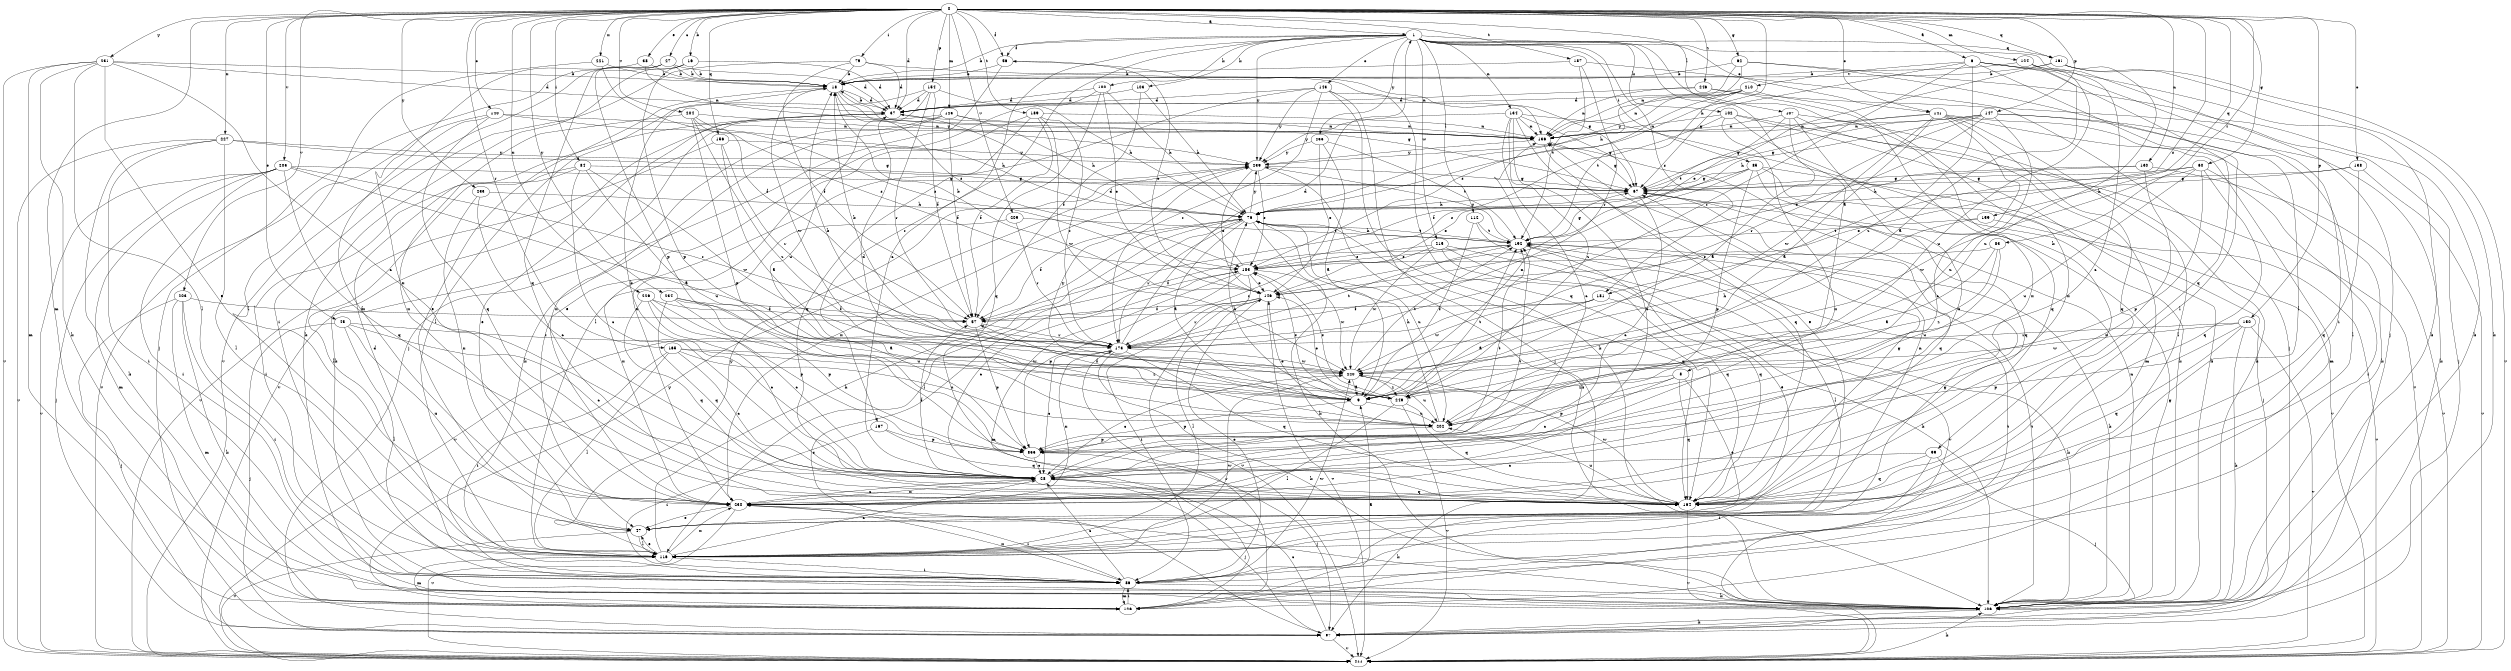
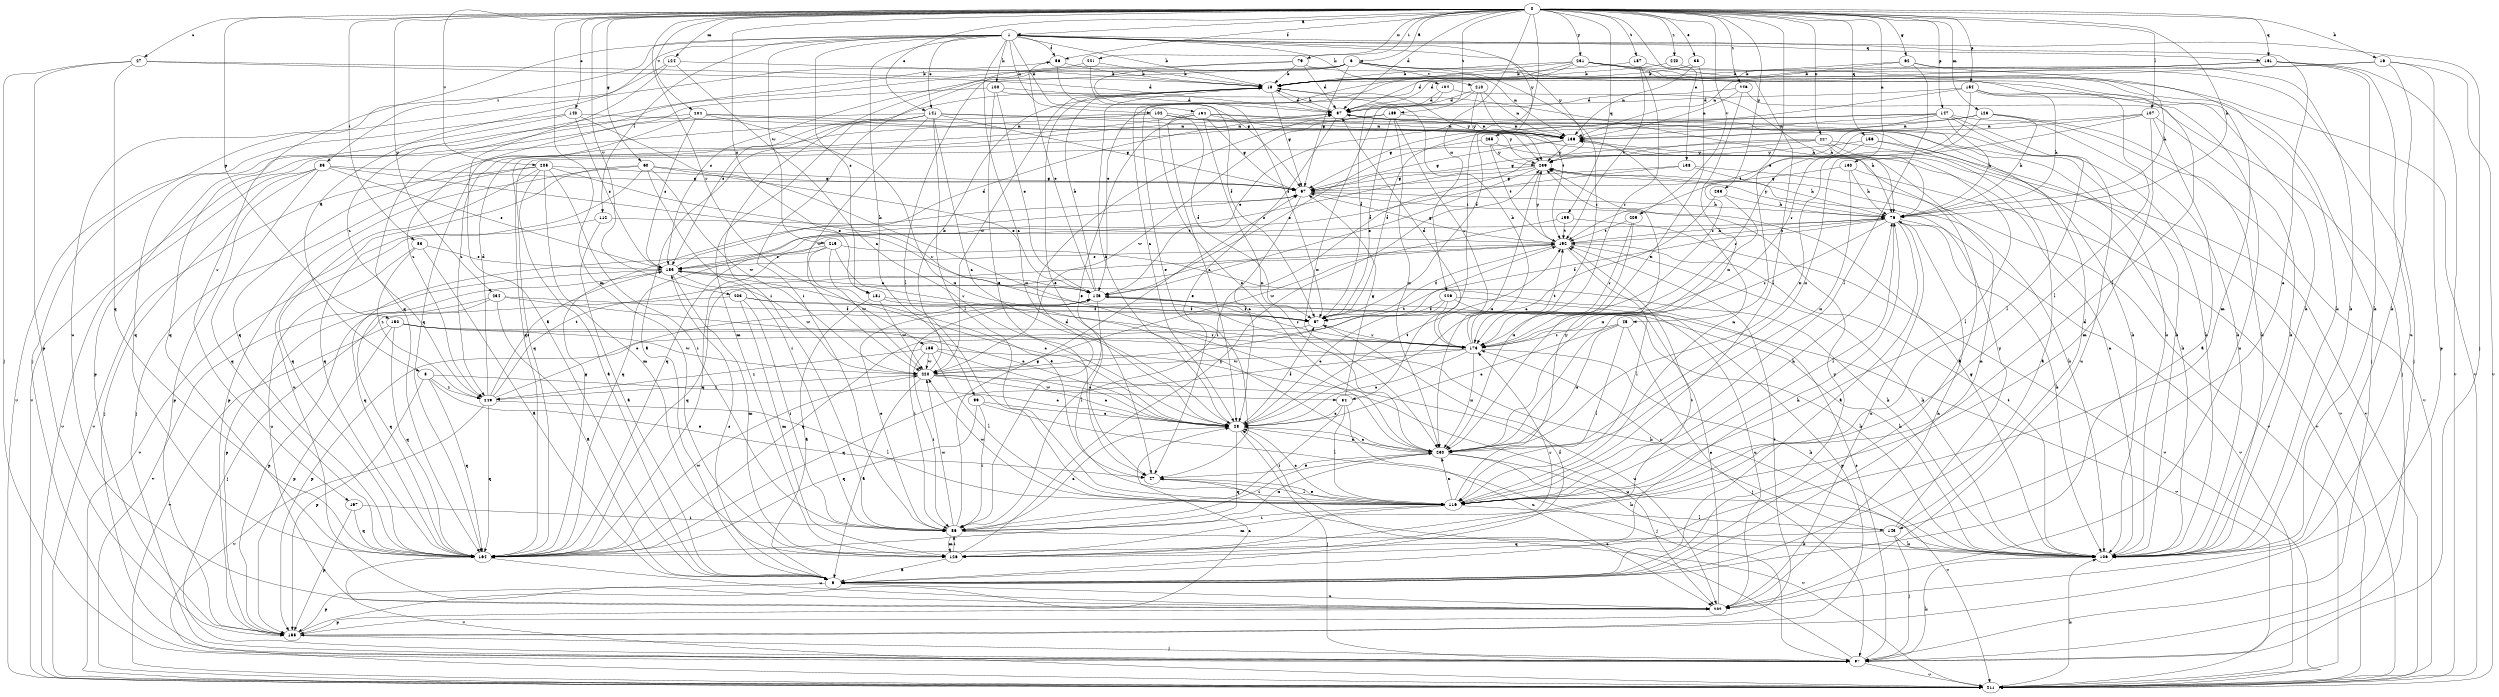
  strict digraph {
    0
    1
    6
    16
    27
    37
    38
    45
    56
    60
    62
    76
    79
    83
    84
    107
    123
    124
    126
    130
    138
    140
    141
    147
    150
    154
    156
    159
    161
    165
    181
    187
    189
    203
    204
    205
    209
    221
    226
    227
    231
    233
    234
+   240
    246
    8
    18
    28
    85
    97
    99
    100
    102
-   104 [label=103]
+   104
    112
    134
    143
    167
    215
    235
    239
    67
    86
    106
    116
    164
    173
    210
    249
-   155 [label=855]
+   155
    211
    47
    136
    230
    202
    220
    146
    9
    57
    192
    183
    0 -> 1 [label=a]
    0 -> 6 [label=a]
    0 -> 16 [label=b]
    0 -> 27 [label=c]
    0 -> 37 [label=d]
    0 -> 38 [label=e]
    0 -> 45 [label=e]
    0 -> 56 [label=f]
    0 -> 60 [label=g]
    0 -> 62 [label=g]
    0 -> 76 [label=h]
    0 -> 79 [label=i]
    0 -> 83 [label=i]
    0 -> 84 [label=i]
    0 -> 107 [label=l]
    0 -> 123 [label=m]
    0 -> 124 [label=m]
    0 -> 126 [label=m]
    0 -> 130 [label=n]
    0 -> 138 [label=o]
    0 -> 140 [label=o]
    0 -> 141 [label=o]
    0 -> 147 [label=p]
    0 -> 150 [label=p]
    0 -> 154 [label=p]
    0 -> 156 [label=q]
    0 -> 159 [label=q]
    0 -> 161 [label=q]
    0 -> 165 [label=r]
    0 -> 181 [label=s]
    0 -> 187 [label=t]
    0 -> 189 [label=t]
    0 -> 203 [label=v]
    0 -> 204 [label=v]
    0 -> 205 [label=v]
    0 -> 209 [label=v]
    0 -> 221 [label=x]
    0 -> 226 [label=x]
    0 -> 227 [label=x]
    0 -> 231 [label=y]
    0 -> 233 [label=y]
    0 -> 234 [label=y]
+   0 -> 240 [label=z]
    0 -> 246 [label=z]
    1 -> 56 [label=f]
    1 -> 141 [label=o]
    1 -> 161 [label=q]
    1 -> 181 [label=s]
    1 -> 8 [label=a]
    1 -> 18 [label=b]
    1 -> 28 [label=c]
    1 -> 85 [label=i]
    1 -> 97 [label=j]
    1 -> 99 [label=k]
    1 -> 100 [label=k]
    1 -> 102 [label=k]
    1 -> 104 [label=k]
    1 -> 112 [label=l]
    1 -> 134 [label=n]
    1 -> 143 [label=o]
    1 -> 167 [label=r]
    1 -> 215 [label=w]
    1 -> 235 [label=y]
    1 -> 239 [label=y]
    6 -> 67 [label=g]
    6 -> 86 [label=i]
    6 -> 106 [label=k]
    6 -> 116 [label=l]
    6 -> 164 [label=q]
    6 -> 173 [label=r]
    6 -> 210 [label=v]
    6 -> 249 [label=z]
    16 -> 37 [label=d]
    16 -> 18 [label=b]
    16 -> 106 [label=k]
    16 -> 155 [label=p]
    16 -> 211 [label=v]
    27 -> 37 [label=d]
    27 -> 18 [label=b]
    27 -> 97 [label=j]
    27 -> 164 [label=q]
    27 -> 155 [label=p]
    37 -> 18 [label=b]
    37 -> 106 [label=k]
    37 -> 47 [label=e]
    37 -> 136 [label=n]
    38 -> 18 [label=b]
    38 -> 136 [label=n]
    38 -> 230 [label=x]
    45 -> 28 [label=c]
    45 -> 97 [label=j]
    45 -> 116 [label=l]
    45 -> 173 [label=r]
    45 -> 230 [label=x]
    56 -> 18 [label=b]
    56 -> 97 [label=j]
    56 -> 67 [label=g]
    60 -> 67 [label=g]
    60 -> 86 [label=i]
    60 -> 164 [label=q]
    60 -> 155 [label=p]
    60 -> 202 [label=u]
    60 -> 220 [label=w]
    60 -> 146 [label=o]
    62 -> 76 [label=h]
    62 -> 18 [label=b]
    62 -> 106 [label=k]
    62 -> 116 [label=l]
    62 -> 136 [label=n]
    76 -> 239 [label=y]
    76 -> 106 [label=k]
    76 -> 116 [label=l]
    76 -> 164 [label=q]
    76 -> 173 [label=r]
    76 -> 211 [label=v]
    76 -> 202 [label=u]
    76 -> 9 [label=a]
    76 -> 57 [label=f]
    76 -> 192 [label=t]
    79 -> 37 [label=d]
    79 -> 18 [label=b]
    79 -> 86 [label=i]
    79 -> 136 [label=n]
    79 -> 57 [label=f]
    83 -> 249 [label=z]
    83 -> 202 [label=u]
    83 -> 9 [label=a]
    83 -> 183 [label=s]
    84 -> 28 [label=c]
    84 -> 67 [label=g]
    84 -> 86 [label=i]
    84 -> 116 [label=l]
    84 -> 202 [label=u]
-   84 -> 220 [label=w]
+   220 -> 84 [label=w]
    107 -> 126 [label=m]
    107 -> 106 [label=k]
    107 -> 136 [label=n]
    107 -> 230 [label=x]
    107 -> 9 [label=a]
    107 -> 192 [label=t]
    123 -> 76 [label=h]
    123 -> 106 [label=k]
    123 -> 211 [label=v]
    123 -> 136 [label=n]
    123 -> 230 [label=x]
    123 -> 57 [label=f]
    124 -> 18 [label=b]
    124 -> 28 [label=c]
    124 -> 202 [label=u]
    124 -> 9 [label=a]
    126 -> 239 [label=y]
    126 -> 86 [label=i]
    126 -> 173 [label=r]
    126 -> 9 [label=a]
    126 -> 192 [label=t]
    130 -> 76 [label=h]
    130 -> 67 [label=g]
    130 -> 211 [label=v]
    130 -> 230 [label=x]
    138 -> 76 [label=h]
    138 -> 67 [label=g]
    138 -> 164 [label=q]
    138 -> 211 [label=v]
    140 -> 164 [label=q]
    140 -> 211 [label=v]
    140 -> 136 [label=n]
    140 -> 230 [label=x]
    140 -> 183 [label=s]
    141 -> 126 [label=m]
    141 -> 28 [label=c]
    141 -> 67 [label=g]
    141 -> 106 [label=k]
    141 -> 116 [label=l]
    141 -> 164 [label=q]
    141 -> 136 [label=n]
    141 -> 220 [label=w]
    141 -> 9 [label=a]
    147 -> 76 [label=h]
    147 -> 67 [label=g]
    147 -> 106 [label=k]
    147 -> 116 [label=l]
    147 -> 173 [label=r]
    147 -> 136 [label=n]
    147 -> 202 [label=u]
    147 -> 146 [label=o]
    150 -> 106 [label=k]
    150 -> 164 [label=q]
    150 -> 173 [label=r]
    150 -> 155 [label=p]
    150 -> 211 [label=v]
    150 -> 220 [label=w]
    154 -> 37 [label=d]
    154 -> 76 [label=h]
    154 -> 116 [label=l]
    154 -> 173 [label=r]
    154 -> 202 [label=u]
    154 -> 57 [label=f]
    156 -> 239 [label=y]
    156 -> 173 [label=r]
    156 -> 211 [label=v]
    156 -> 9 [label=a]
    159 -> 211 [label=v]
-   159 -> 220 [label=h]
+   159 -> 220 [label=w]
    159 -> 192 [label=t]
    161 -> 18 [label=b]
    161 -> 106 [label=k]
    161 -> 211 [label=v]
    161 -> 202 [label=u]
    161 -> 146 [label=o]
    165 -> 28 [label=c]
    165 -> 86 [label=i]
    165 -> 116 [label=l]
    165 -> 249 [label=z]
    165 -> 202 [label=u]
    165 -> 220 [label=w]
    181 -> 106 [label=k]
    181 -> 220 [label=w]
    181 -> 9 [label=a]
    181 -> 57 [label=f]
    187 -> 18 [label=b]
    187 -> 97 [label=j]
    187 -> 173 [label=r]
    187 -> 192 [label=t]
    189 -> 164 [label=q]
    189 -> 173 [label=r]
    189 -> 136 [label=n]
    189 -> 230 [label=x]
    189 -> 220 [label=w]
    189 -> 57 [label=f]
    203 -> 126 [label=m]
    203 -> 97 [label=j]
    203 -> 86 [label=i]
    203 -> 106 [label=k]
    203 -> 57 [label=f]
    204 -> 76 [label=h]
    204 -> 249 [label=z]
    204 -> 155 [label=p]
    204 -> 136 [label=n]
    204 -> 230 [label=x]
    204 -> 183 [label=s]
    205 -> 126 [label=m]
    205 -> 97 [label=j]
    205 -> 67 [label=g]
    205 -> 86 [label=i]
    205 -> 164 [label=q]
    205 -> 173 [label=r]
    205 -> 211 [label=v]
    205 -> 9 [label=a]
    209 -> 173 [label=r]
    209 -> 230 [label=x]
    209 -> 192 [label=t]
    221 -> 18 [label=b]
    221 -> 116 [label=l]
    221 -> 57 [label=f]
    226 -> 28 [label=c]
    226 -> 164 [label=q]
    226 -> 155 [label=p]
    226 -> 202 [label=u]
    226 -> 57 [label=f]
    227 -> 239 [label=y]
    227 -> 67 [label=g]
    227 -> 86 [label=i]
    227 -> 106 [label=k]
    227 -> 116 [label=l]
    227 -> 211 [label=v]
    231 -> 37 [label=d]
    231 -> 126 [label=m]
    231 -> 18 [label=b]
    231 -> 28 [label=c]
    231 -> 106 [label=k]
    231 -> 116 [label=l]
    231 -> 211 [label=v]
    231 -> 47 [label=e]
    233 -> 76 [label=h]
    233 -> 28 [label=c]
    233 -> 230 [label=x]
    234 -> 28 [label=c]
    234 -> 164 [label=q]
    234 -> 155 [label=p]
    234 -> 9 [label=a]
    234 -> 57 [label=f]
+   240 -> 18 [label=b]
+   240 -> 97 [label=j]
    246 -> 37 [label=d]
    246 -> 97 [label=j]
    246 -> 136 [label=n]
    246 -> 230 [label=x]
    8 -> 28 [label=c]
    8 -> 164 [label=q]
    8 -> 249 [label=z]
    8 -> 155 [label=p]
    8 -> 47 [label=e]
    18 -> 37 [label=d]
    18 -> 239 [label=y]
    18 -> 67 [label=g]
    18 -> 47 [label=e]
    18 -> 220 [label=w]
    18 -> 183 [label=s]
    28 -> 18 [label=b]
    28 -> 97 [label=j]
    28 -> 164 [label=q]
    28 -> 230 [label=x]
    28 -> 57 [label=f]
    28 -> 192 [label=t]
    85 -> 97 [label=j]
    85 -> 67 [label=g]
    85 -> 164 [label=q]
    85 -> 155 [label=p]
    85 -> 211 [label=v]
    85 -> 146 [label=o]
    85 -> 183 [label=s]
    97 -> 28 [label=c]
    97 -> 211 [label=v]
    97 -> 183 [label=s]
    99 -> 28 [label=c]
    99 -> 97 [label=j]
    99 -> 86 [label=i]
    99 -> 164 [label=q]
    100 -> 37 [label=d]
    100 -> 76 [label=h]
    100 -> 164 [label=q]
    100 -> 47 [label=e]
    100 -> 146 [label=o]
    102 -> 106 [label=k]
    102 -> 164 [label=q]
    102 -> 211 [label=v]
    102 -> 136 [label=n]
    102 -> 230 [label=x]
    102 -> 57 [label=f]
    104 -> 37 [label=d]
    104 -> 76 [label=h]
    104 -> 57 [label=f]
    112 -> 211 [label=v]
-   112 -> 9 [label=f]
+   112 -> 9 [label=a]
    112 -> 192 [label=t]
    134 -> 28 [label=c]
    134 -> 239 [label=y]
    134 -> 67 [label=g]
    134 -> 106 [label=k]
    134 -> 249 [label=z]
    134 -> 47 [label=e]
    134 -> 136 [label=n]
    134 -> 230 [label=x]
    143 -> 37 [label=d]
    143 -> 97 [label=j]
    143 -> 239 [label=y]
    143 -> 106 [label=k]
-   143 -> 116 [label=l]
+   116 -> 143 [label=l]
    143 -> 164 [label=q]
    143 -> 173 [label=r]
    167 -> 86 [label=i]
    167 -> 164 [label=q]
    167 -> 155 [label=p]
    215 -> 106 [label=k]
    215 -> 164 [label=q]
    215 -> 173 [label=r]
    215 -> 47 [label=e]
    215 -> 220 [label=w]
    215 -> 183 [label=s]
    235 -> 239 [label=y]
    235 -> 146 [label=o]
    235 -> 9 [label=a]
    235 -> 192 [label=t]
    239 -> 67 [label=g]
    239 -> 106 [label=k]
    239 -> 230 [label=x]
    239 -> 146 [label=o]
    239 -> 183 [label=s]
    67 -> 76 [label=h]
    67 -> 28 [label=c]
    67 -> 164 [label=q]
    86 -> 37 [label=d]
    86 -> 126 [label=m]
    86 -> 28 [label=c]
    86 -> 67 [label=g]
    86 -> 106 [label=k]
    86 -> 230 [label=x]
    86 -> 220 [label=w]
    86 -> 146 [label=o]
    106 -> 97 [label=k]
    106 -> 67 [label=g]
    106 -> 136 [label=n]
    106 -> 192 [label=t]
    116 -> 76 [label=h]
    116 -> 126 [label=m]
    116 -> 28 [label=c]
    116 -> 239 [label=y]
    116 -> 86 [label=i]
    116 -> 47 [label=e]
    116 -> 136 [label=n]
    116 -> 230 [label=x]
    116 -> 220 [label=w]
    164 -> 67 [label=g]
    164 -> 211 [label=v]
    164 -> 202 [label=u]
    164 -> 220 [label=w]
-   173 -> 1 [label=d]
+   173 -> 37 [label=d]
    173 -> 18 [label=b]
    173 -> 28 [label=c]
    173 -> 106 [label=k]
    173 -> 164 [label=q]
    173 -> 230 [label=x]
    173 -> 220 [label=w]
    173 -> 192 [label=t]
    210 -> 37 [label=d]
    210 -> 239 [label=y]
    210 -> 136 [label=n]
    210 -> 230 [label=x]
    210 -> 192 [label=t]
-   210 -> 183 [label=s]
+   6 -> 183 [label=s]
    249 -> 37 [label=d]
    249 -> 116 [label=l]
    249 -> 164 [label=q]
    249 -> 211 [label=v]
    249 -> 146 [label=o]
    249 -> 192 [label=t]
    249 -> 183 [label=s]
    155 -> 28 [label=c]
    155 -> 97 [label=j]
    155 -> 192 [label=t]
    211 -> 106 [label=k]
    47 -> 116 [label=l]
    47 -> 211 [label=v]
    136 -> 239 [label=y]
    136 -> 67 [label=g]
    136 -> 164 [label=q]
    230 -> 28 [label=c]
    230 -> 86 [label=i]
    230 -> 106 [label=k]
    230 -> 211 [label=v]
    230 -> 47 [label=e]
    202 -> 76 [label=h]
    202 -> 155 [label=p]
    202 -> 146 [label=o]
    220 -> 18 [label=b]
    220 -> 28 [label=c]
    220 -> 249 [label=z]
    220 -> 202 [label=u]
    220 -> 9 [label=a]
    220 -> 192 [label=t]
    146 -> 56 [label=o]
    146 -> 18 [label=b]
    146 -> 86 [label=i]
    146 -> 116 [label=l]
    146 -> 173 [label=r]
    146 -> 211 [label=v]
    146 -> 57 [label=f]
    9 -> 76 [label=h]
    9 -> 239 [label=y]
    9 -> 155 [label=p]
    9 -> 136 [label=n]
    9 -> 202 [label=u]
    9 -> 57 [label=f]
    9 -> 183 [label=s]
    57 -> 173 [label=r]
    57 -> 155 [label=p]
    192 -> 76 [label=h]
    192 -> 239 [label=y]
    192 -> 67 [label=g]
    192 -> 106 [label=k]
    192 -> 116 [label=l]
    192 -> 164 [label=q]
    192 -> 57 [label=f]
    192 -> 183 [label=s]
    183 -> 37 [label=d]
    183 -> 126 [label=m]
    183 -> 28 [label=c]
    183 -> 155 [label=p]
    183 -> 211 [label=v]
    183 -> 220 [label=w]
    183 -> 146 [label=o]
  }
